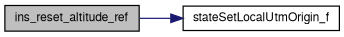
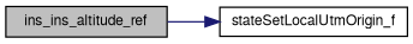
  digraph {
    rankdir=LR
    node [color=black fontname=FreeSans fontsize=10 shape=record style=filled]
-   n1 [fillcolor=grey75 fontcolor=black height=0.2 label=ins_reset_altitude_ref width=0.4]
+   n1 [fillcolor=grey75 fontcolor=black height=0.2 label=ins_ins_altitude_ref width=0.4]
    n2 [fillcolor=white height=0.2 label=stateSetLocalUtmOrigin_f width=0.4]
    n1 -> n2 [color=midnightblue fontname=FreeSans fontsize=10 labelfontname=FreeSans labelfontsize=10 style=solid]
  }
